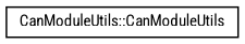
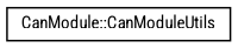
  digraph {
    rankdir=LR
    fontname="Roboto Condensed"
-   n1 [color=black fillcolor=white fontname="Roboto Condensed" fontsize=10 height=0.2 label="CanModuleUtils::CanModuleUtils" shape=record style=filled width=0.4]
+   n1 [color=black fillcolor=white fontname="Roboto Condensed" fontsize=10 height=0.2 label="CanModule::CanModuleUtils" shape=record style=filled width=0.4]
  }
